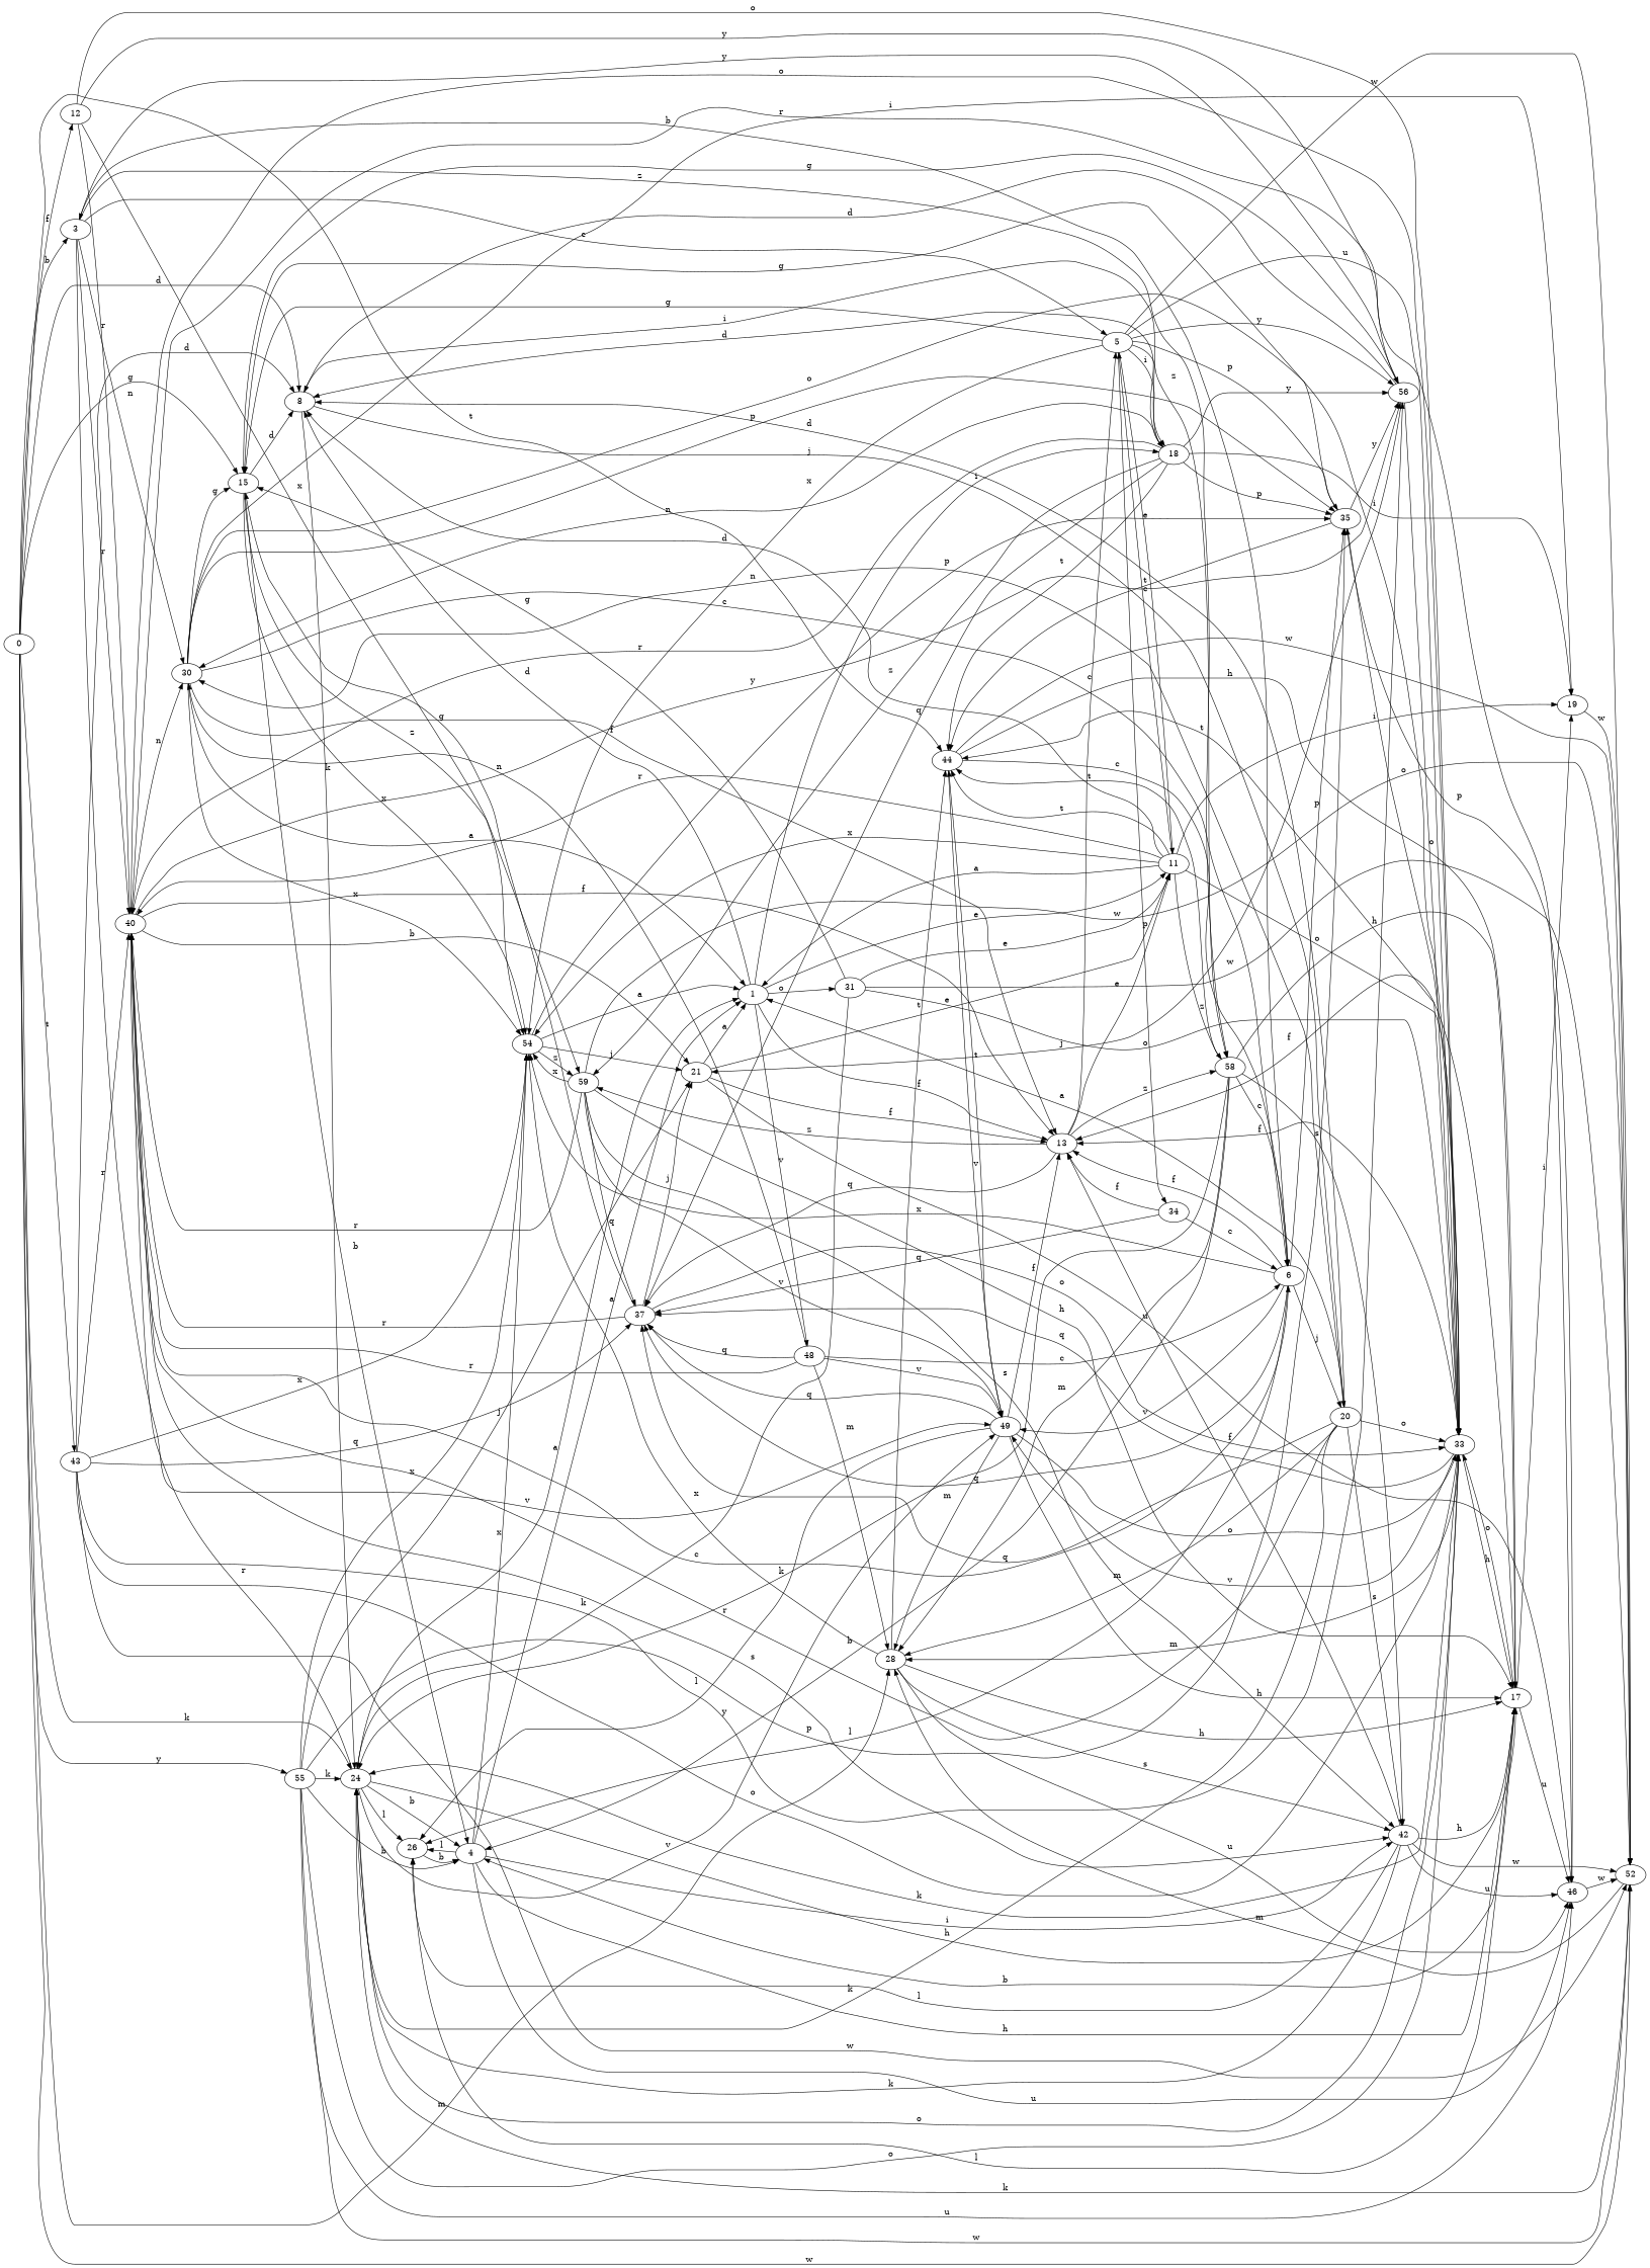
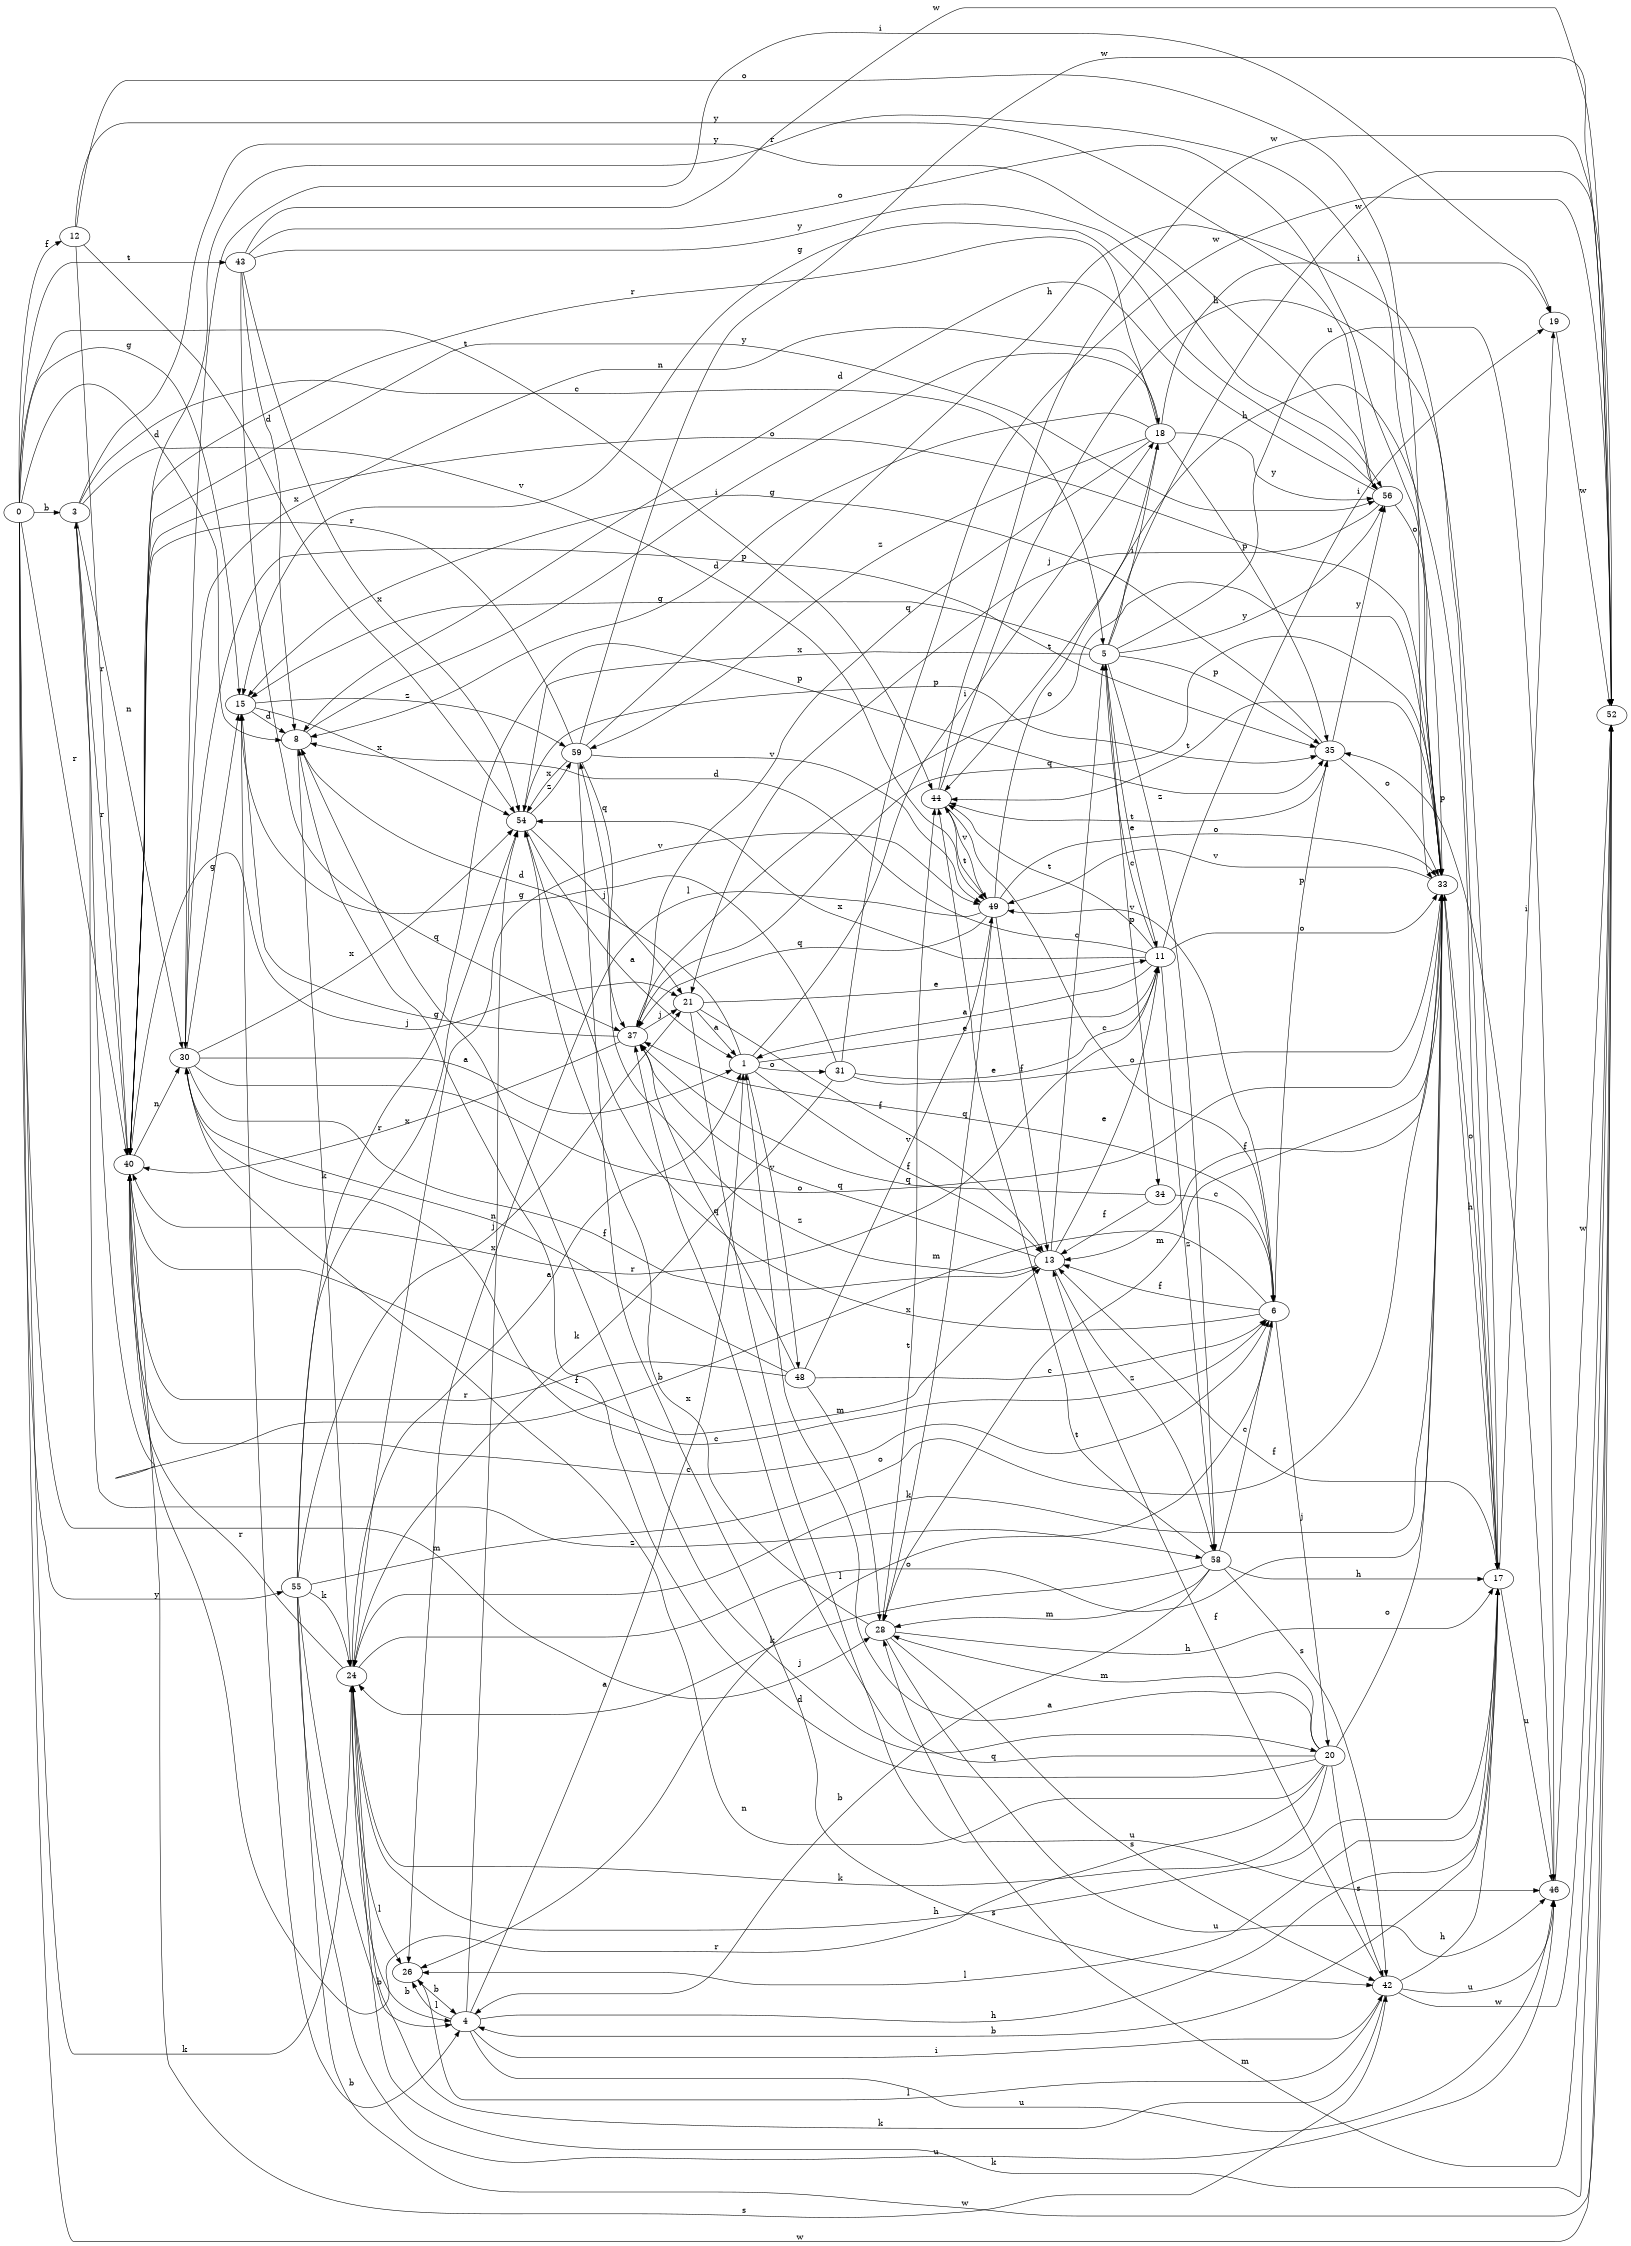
  strict digraph {
    rankdir=LR
    0
    3
    8
    12
    15
    24
    28
    40
    43
    44
    52
    55
    5
    30
    49
    56
    58
    18
    20
    54
    33
    4
    59
    1
    17
    26
    42
    46
    13
    6
    21
    37
    35
    11
    31
    48
    19
    34
    0 -> 3 [label=b]
    0 -> 8 [label=d]
    0 -> 12 [label=f]
    0 -> 15 [label=g]
    0 -> 24 [label=k]
    0 -> 28 [label=m]
-   43 -> 40 [label=r]
+   0 -> 40 [label=r]
    0 -> 43 [label=t]
    0 -> 44 [label=t]
    0 -> 52 [label=w]
    0 -> 55 [label=y]
    3 -> 40 [label=r]
    3 -> 5 [label=c]
    3 -> 30 [label=n]
    3 -> 49 [label=v]
    3 -> 56 [label=y]
    3 -> 58 [label=z]
    8 -> 24 [label=k]
    8 -> 18 [label=i]
    8 -> 20 [label=j]
    12 -> 40 [label=r]
    12 -> 56 [label=y]
    12 -> 54 [label=x]
    12 -> 33 [label=o]
    15 -> 8 [label=d]
    15 -> 54 [label=x]
    15 -> 4 [label=b]
    15 -> 59 [label=z]
    24 -> 40 [label=r]
    24 -> 49 [label=v]
    24 -> 33 [label=o]
    24 -> 4 [label=b]
    24 -> 1 [label=a]
    24 -> 17 [label=h]
    24 -> 26 [label=l]
    28 -> 44 [label=t]
    28 -> 54 [label=x]
    28 -> 17 [label=h]
    28 -> 42 [label=s]
    28 -> 46 [label=u]
    40 -> 30 [label=n]
    40 -> 56 [label=y]
    40 -> 33 [label=o]
    40 -> 42 [label=s]
    40 -> 13 [label=f]
    40 -> 6 [label=c]
-   40 -> 21 [label=b]
+   40 -> 21 [label=j]
    43 -> 8 [label=d]
    43 -> 52 [label=w]
    43 -> 56 [label=y]
    43 -> 54 [label=x]
    43 -> 33 [label=o]
    43 -> 37 [label=q]
    44 -> 52 [label=w]
    44 -> 49 [label=v]
    44 -> 17 [label=h]
    44 -> 6 [label=c]
    52 -> 24 [label=k]
    52 -> 28 [label=m]
    55 -> 24 [label=k]
    55 -> 52 [label=w]
    55 -> 54 [label=x]
    55 -> 33 [label=o]
    55 -> 4 [label=b]
    55 -> 46 [label=u]
    55 -> 21 [label=j]
    55 -> 35 [label=p]
    5 -> 15 [label=g]
    5 -> 52 [label=w]
    5 -> 56 [label=y]
    5 -> 58 [label=z]
    5 -> 18 [label=i]
    5 -> 54 [label=x]
    5 -> 46 [label=u]
    5 -> 35 [label=p]
    5 -> 11 [label=e]
    5 -> 34 [label=p]
    30 -> 15 [label=g]
    30 -> 54 [label=x]
    30 -> 33 [label=o]
    30 -> 1 [label=a]
    30 -> 13 [label=f]
    30 -> 6 [label=c]
    30 -> 35 [label=p]
    30 -> 19 [label=i]
    49 -> 28 [label=m]
    49 -> 44 [label=t]
    49 -> 33 [label=o]
    49 -> 17 [label=h]
    49 -> 26 [label=l]
    49 -> 13 [label=f]
    49 -> 37 [label=q]
    56 -> 8 [label=d]
    56 -> 15 [label=g]
    56 -> 33 [label=o]
    56 -> 21 [label=j]
    58 -> 24 [label=k]
    58 -> 28 [label=m]
    58 -> 44 [label=t]
    58 -> 4 [label=b]
    58 -> 17 [label=h]
    58 -> 42 [label=s]
    58 -> 6 [label=c]
    18 -> 8 [label=d]
    18 -> 40 [label=r]
    18 -> 44 [label=t]
    18 -> 30 [label=n]
    18 -> 56 [label=y]
    18 -> 59 [label=z]
    18 -> 37 [label=q]
    18 -> 35 [label=p]
    18 -> 19 [label=i]
    20 -> 8 [label=d]
    20 -> 24 [label=k]
    20 -> 28 [label=m]
    20 -> 40 [label=r]
    20 -> 30 [label=n]
    20 -> 33 [label=o]
    20 -> 1 [label=a]
    20 -> 42 [label=s]
    20 -> 37 [label=q]
    54 -> 59 [label=z]
    54 -> 1 [label=a]
    54 -> 21 [label=j]
    54 -> 35 [label=p]
    33 -> 24 [label=k]
    33 -> 28 [label=m]
    33 -> 40 [label=r]
    33 -> 44 [label=t]
    33 -> 49 [label=v]
    33 -> 17 [label=h]
    33 -> 13 [label=f]
    33 -> 37 [label=q]
    4 -> 54 [label=x]
    4 -> 1 [label=a]
    4 -> 17 [label=h]
    4 -> 26 [label=l]
    4 -> 42 [label=i]
    4 -> 46 [label=u]
    59 -> 40 [label=r]
    59 -> 52 [label=w]
    59 -> 49 [label=v]
    59 -> 54 [label=x]
    59 -> 17 [label=h]
    59 -> 42 [label=s]
    59 -> 37 [label=q]
    1 -> 8 [label=d]
    1 -> 18 [label=i]
    1 -> 13 [label=f]
    1 -> 11 [label=e]
    1 -> 31 [label=o]
    1 -> 48 [label=v]
    17 -> 33 [label=o]
    17 -> 4 [label=b]
    17 -> 26 [label=l]
    17 -> 46 [label=u]
    17 -> 13 [label=f]
    17 -> 19 [label=i]
    26 -> 4 [label=b]
    42 -> 24 [label=k]
    42 -> 52 [label=w]
    42 -> 17 [label=h]
    42 -> 26 [label=l]
    42 -> 46 [label=u]
    42 -> 13 [label=f]
    46 -> 52 [label=w]
    46 -> 35 [label=p]
    13 -> 5 [label=c]
    13 -> 58 [label=z]
    13 -> 59 [label=z]
    13 -> 37 [label=q]
    13 -> 11 [label=e]
    6 -> 3 [label=b]
    6 -> 49 [label=v]
    6 -> 20 [label=j]
    6 -> 54 [label=x]
    6 -> 26 [label=l]
    6 -> 13 [label=f]
    6 -> 37 [label=q]
    6 -> 35 [label=p]
    21 -> 1 [label=a]
    21 -> 46 [label=u]
    21 -> 13 [label=f]
    21 -> 11 [label=e]
    37 -> 15 [label=g]
    37 -> 40 [label=r]
    37 -> 33 [label=o]
    37 -> 21 [label=j]
    35 -> 15 [label=g]
    35 -> 44 [label=t]
    35 -> 56 [label=y]
    35 -> 33 [label=o]
    11 -> 8 [label=d]
    11 -> 40 [label=r]
    11 -> 44 [label=t]
    11 -> 5 [label=c]
    11 -> 58 [label=z]
    11 -> 54 [label=x]
    11 -> 33 [label=o]
    11 -> 1 [label=a]
    11 -> 19 [label=i]
    31 -> 15 [label=g]
    31 -> 24 [label=k]
    31 -> 52 [label=w]
    31 -> 33 [label=o]
    31 -> 11 [label=e]
    48 -> 28 [label=m]
    48 -> 40 [label=r]
    48 -> 30 [label=n]
    48 -> 49 [label=v]
    48 -> 6 [label=c]
    48 -> 37 [label=q]
    19 -> 52 [label=w]
    34 -> 13 [label=f]
    34 -> 6 [label=c]
    34 -> 37 [label=q]
  }
